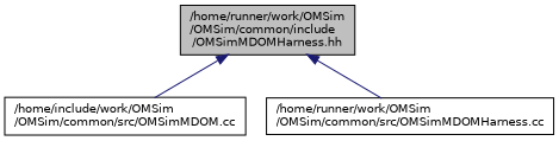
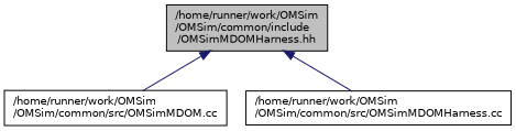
  digraph {
    node [color=black fillcolor=white fontname=Helvetica fontsize=10 shape=record style=filled]
    edge [color=midnightblue dir=back fontname=Helvetica fontsize=10 labelfontname=Helvetica labelfontsize=10 style=solid]
    n1 [fillcolor=grey75 fontcolor=black height=0.2 label="/home/runner/work/OMSim\l/OMSim/common/include\l/OMSimMDOMHarness.hh" width=0.4]
-   n2 [height=0.2 label="/home/include/work/OMSim\l/OMSim/common/src/OMSimMDOM.cc" width=0.4]
+   n2 [height=0.2 label="/home/runner/work/OMSim\l/OMSim/common/src/OMSimMDOM.cc" width=0.4]
    n3 [height=0.2 label="/home/runner/work/OMSim\l/OMSim/common/src/OMSimMDOMHarness.cc" width=0.4]
    n1 -> n2
    n1 -> n3
  }
